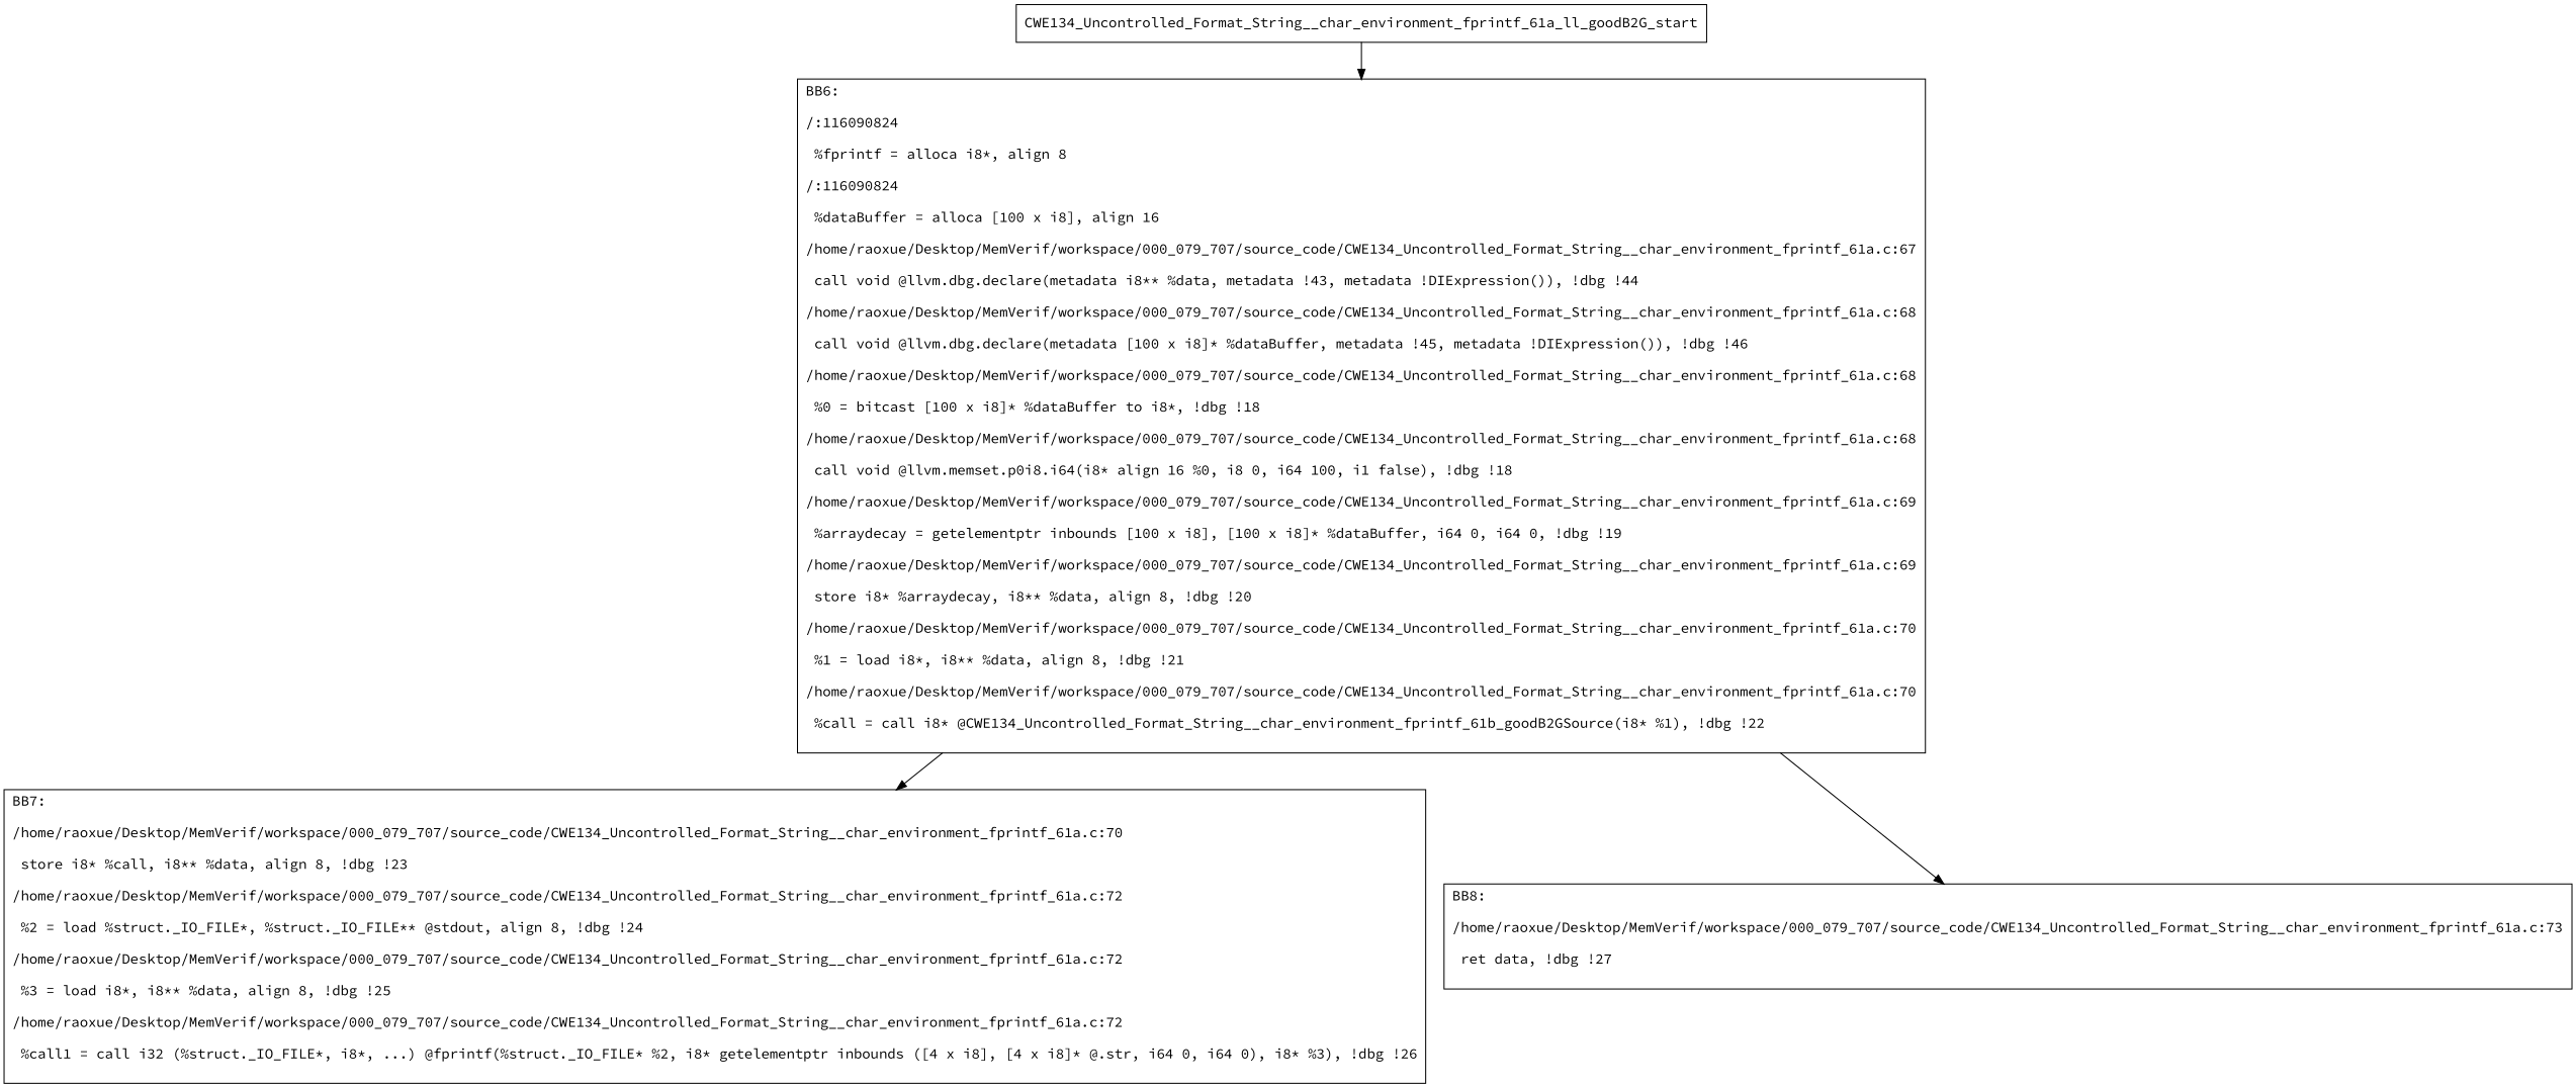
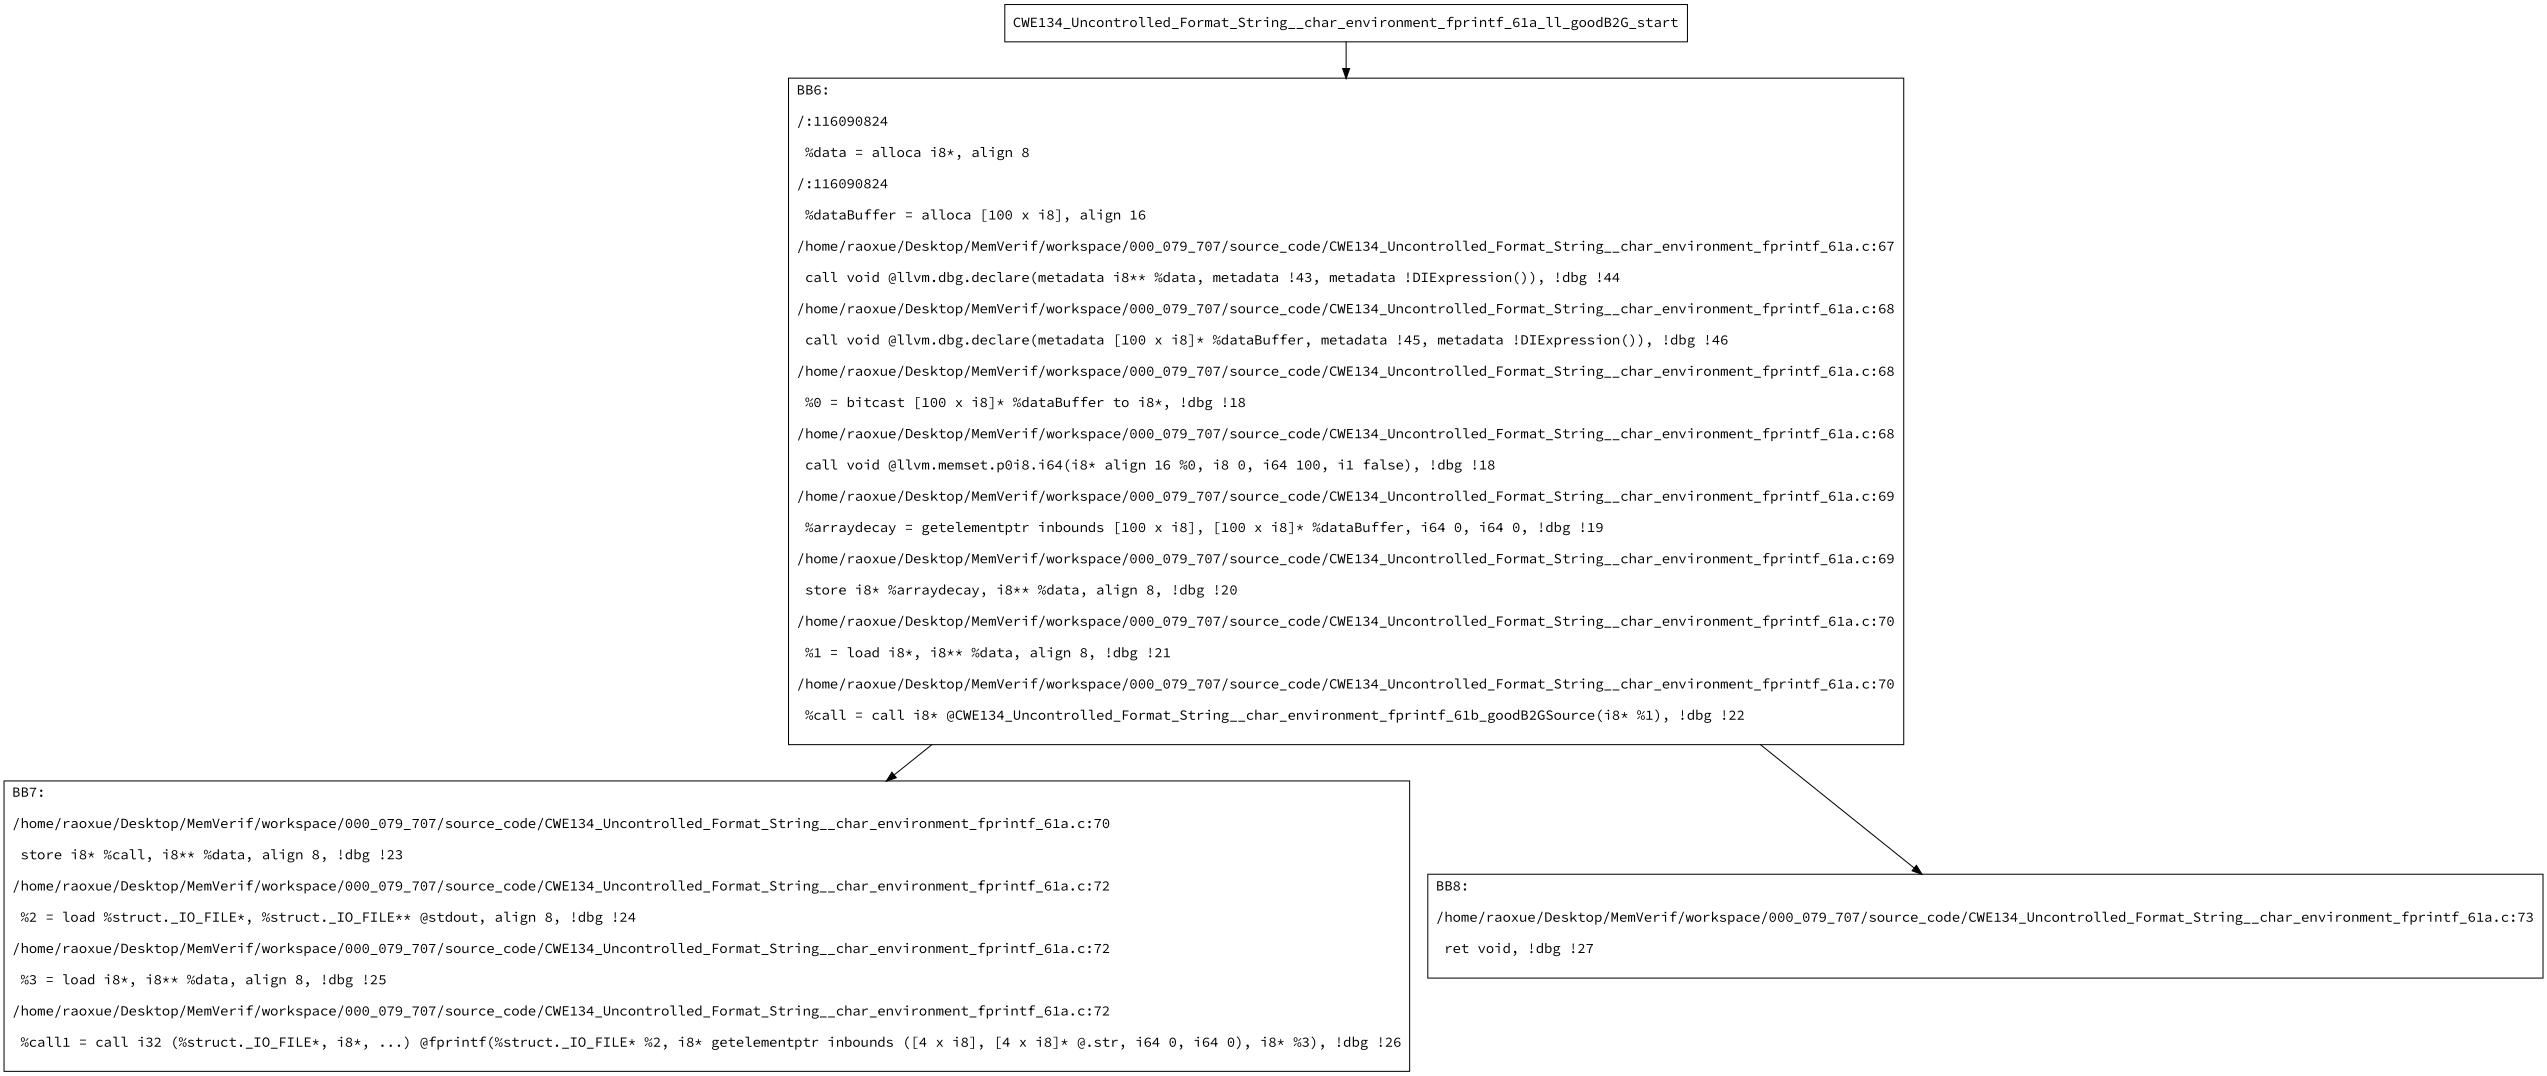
  digraph {
    fontname="Source Code Pro"
    node [fontname="Source Code Pro" shape=record]
    edge [fontname="Source Code Pro"]
    n1 [label="{CWE134_Uncontrolled_Format_String__char_environment_fprintf_61a_ll_goodB2G_start}"]
-   n2 [label="{BB6:\l\l/:116090824\l\n  %fprintf = alloca i8*, align 8\l\n/:116090824\l\n  %dataBuffer = alloca [100 x i8], align 16\l\n/home/raoxue/Desktop/MemVerif/workspace/000_079_707/source_code/CWE134_Uncontrolled_Format_String__char_environment_fprintf_61a.c:67\l\n  call void @llvm.dbg.declare(metadata i8** %data, metadata !43, metadata !DIExpression()), !dbg !44\l\n/home/raoxue/Desktop/MemVerif/workspace/000_079_707/source_code/CWE134_Uncontrolled_Format_String__char_environment_fprintf_61a.c:68\l\n  call void @llvm.dbg.declare(metadata [100 x i8]* %dataBuffer, metadata !45, metadata !DIExpression()), !dbg !46\l\n/home/raoxue/Desktop/MemVerif/workspace/000_079_707/source_code/CWE134_Uncontrolled_Format_String__char_environment_fprintf_61a.c:68\l\n  %0 = bitcast [100 x i8]* %dataBuffer to i8*, !dbg !18\l\n/home/raoxue/Desktop/MemVerif/workspace/000_079_707/source_code/CWE134_Uncontrolled_Format_String__char_environment_fprintf_61a.c:68\l\n  call void @llvm.memset.p0i8.i64(i8* align 16 %0, i8 0, i64 100, i1 false), !dbg !18\l\n/home/raoxue/Desktop/MemVerif/workspace/000_079_707/source_code/CWE134_Uncontrolled_Format_String__char_environment_fprintf_61a.c:69\l\n  %arraydecay = getelementptr inbounds [100 x i8], [100 x i8]* %dataBuffer, i64 0, i64 0, !dbg !19\l\n/home/raoxue/Desktop/MemVerif/workspace/000_079_707/source_code/CWE134_Uncontrolled_Format_String__char_environment_fprintf_61a.c:69\l\n  store i8* %arraydecay, i8** %data, align 8, !dbg !20\l\n/home/raoxue/Desktop/MemVerif/workspace/000_079_707/source_code/CWE134_Uncontrolled_Format_String__char_environment_fprintf_61a.c:70\l\n  %1 = load i8*, i8** %data, align 8, !dbg !21\l\n/home/raoxue/Desktop/MemVerif/workspace/000_079_707/source_code/CWE134_Uncontrolled_Format_String__char_environment_fprintf_61a.c:70\l\n  %call = call i8* @CWE134_Uncontrolled_Format_String__char_environment_fprintf_61b_goodB2GSource(i8* %1), !dbg !22\l\n}"]
+   n2 [label="{BB6:\l\l/:116090824\l\n  %data = alloca i8*, align 8\l\n/:116090824\l\n  %dataBuffer = alloca [100 x i8], align 16\l\n/home/raoxue/Desktop/MemVerif/workspace/000_079_707/source_code/CWE134_Uncontrolled_Format_String__char_environment_fprintf_61a.c:67\l\n  call void @llvm.dbg.declare(metadata i8** %data, metadata !43, metadata !DIExpression()), !dbg !44\l\n/home/raoxue/Desktop/MemVerif/workspace/000_079_707/source_code/CWE134_Uncontrolled_Format_String__char_environment_fprintf_61a.c:68\l\n  call void @llvm.dbg.declare(metadata [100 x i8]* %dataBuffer, metadata !45, metadata !DIExpression()), !dbg !46\l\n/home/raoxue/Desktop/MemVerif/workspace/000_079_707/source_code/CWE134_Uncontrolled_Format_String__char_environment_fprintf_61a.c:68\l\n  %0 = bitcast [100 x i8]* %dataBuffer to i8*, !dbg !18\l\n/home/raoxue/Desktop/MemVerif/workspace/000_079_707/source_code/CWE134_Uncontrolled_Format_String__char_environment_fprintf_61a.c:68\l\n  call void @llvm.memset.p0i8.i64(i8* align 16 %0, i8 0, i64 100, i1 false), !dbg !18\l\n/home/raoxue/Desktop/MemVerif/workspace/000_079_707/source_code/CWE134_Uncontrolled_Format_String__char_environment_fprintf_61a.c:69\l\n  %arraydecay = getelementptr inbounds [100 x i8], [100 x i8]* %dataBuffer, i64 0, i64 0, !dbg !19\l\n/home/raoxue/Desktop/MemVerif/workspace/000_079_707/source_code/CWE134_Uncontrolled_Format_String__char_environment_fprintf_61a.c:69\l\n  store i8* %arraydecay, i8** %data, align 8, !dbg !20\l\n/home/raoxue/Desktop/MemVerif/workspace/000_079_707/source_code/CWE134_Uncontrolled_Format_String__char_environment_fprintf_61a.c:70\l\n  %1 = load i8*, i8** %data, align 8, !dbg !21\l\n/home/raoxue/Desktop/MemVerif/workspace/000_079_707/source_code/CWE134_Uncontrolled_Format_String__char_environment_fprintf_61a.c:70\l\n  %call = call i8* @CWE134_Uncontrolled_Format_String__char_environment_fprintf_61b_goodB2GSource(i8* %1), !dbg !22\l\n}"]
    n3 [label="{BB7:\l\l/home/raoxue/Desktop/MemVerif/workspace/000_079_707/source_code/CWE134_Uncontrolled_Format_String__char_environment_fprintf_61a.c:70\l\n  store i8* %call, i8** %data, align 8, !dbg !23\l\n/home/raoxue/Desktop/MemVerif/workspace/000_079_707/source_code/CWE134_Uncontrolled_Format_String__char_environment_fprintf_61a.c:72\l\n  %2 = load %struct._IO_FILE*, %struct._IO_FILE** @stdout, align 8, !dbg !24\l\n/home/raoxue/Desktop/MemVerif/workspace/000_079_707/source_code/CWE134_Uncontrolled_Format_String__char_environment_fprintf_61a.c:72\l\n  %3 = load i8*, i8** %data, align 8, !dbg !25\l\n/home/raoxue/Desktop/MemVerif/workspace/000_079_707/source_code/CWE134_Uncontrolled_Format_String__char_environment_fprintf_61a.c:72\l\n  %call1 = call i32 (%struct._IO_FILE*, i8*, ...) @fprintf(%struct._IO_FILE* %2, i8* getelementptr inbounds ([4 x i8], [4 x i8]* @.str, i64 0, i64 0), i8* %3), !dbg !26\l\n}"]
-   n4 [label="{BB8:\l\l/home/raoxue/Desktop/MemVerif/workspace/000_079_707/source_code/CWE134_Uncontrolled_Format_String__char_environment_fprintf_61a.c:73\l\n  ret data, !dbg !27\l\n}"]
+   n4 [label="{BB8:\l\l/home/raoxue/Desktop/MemVerif/workspace/000_079_707/source_code/CWE134_Uncontrolled_Format_String__char_environment_fprintf_61a.c:73\l\n  ret void, !dbg !27\l\n}"]
    n1 -> n2
    n2 -> n3
    n2 -> n4
  }
